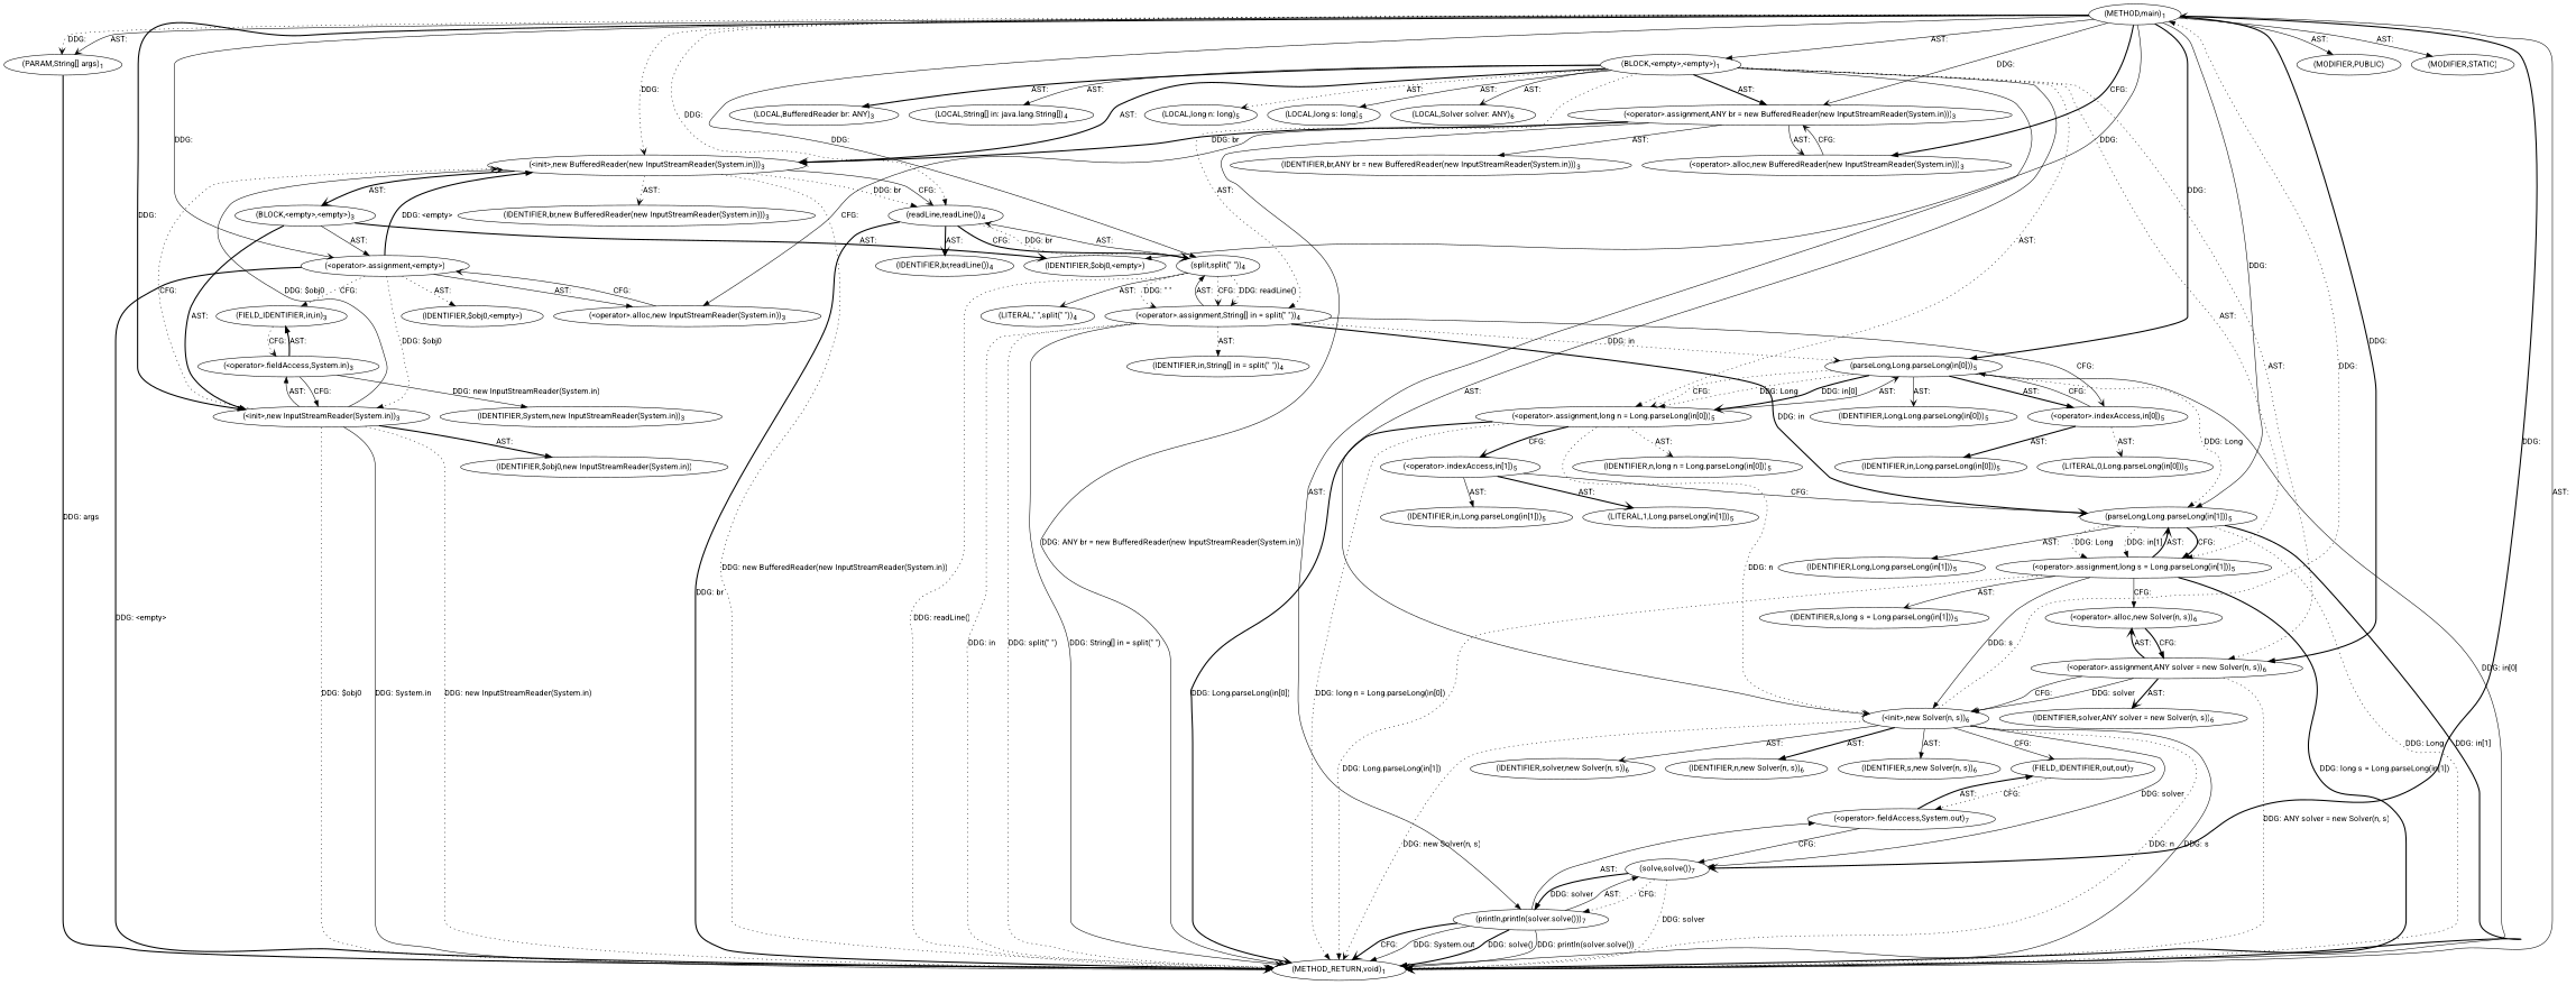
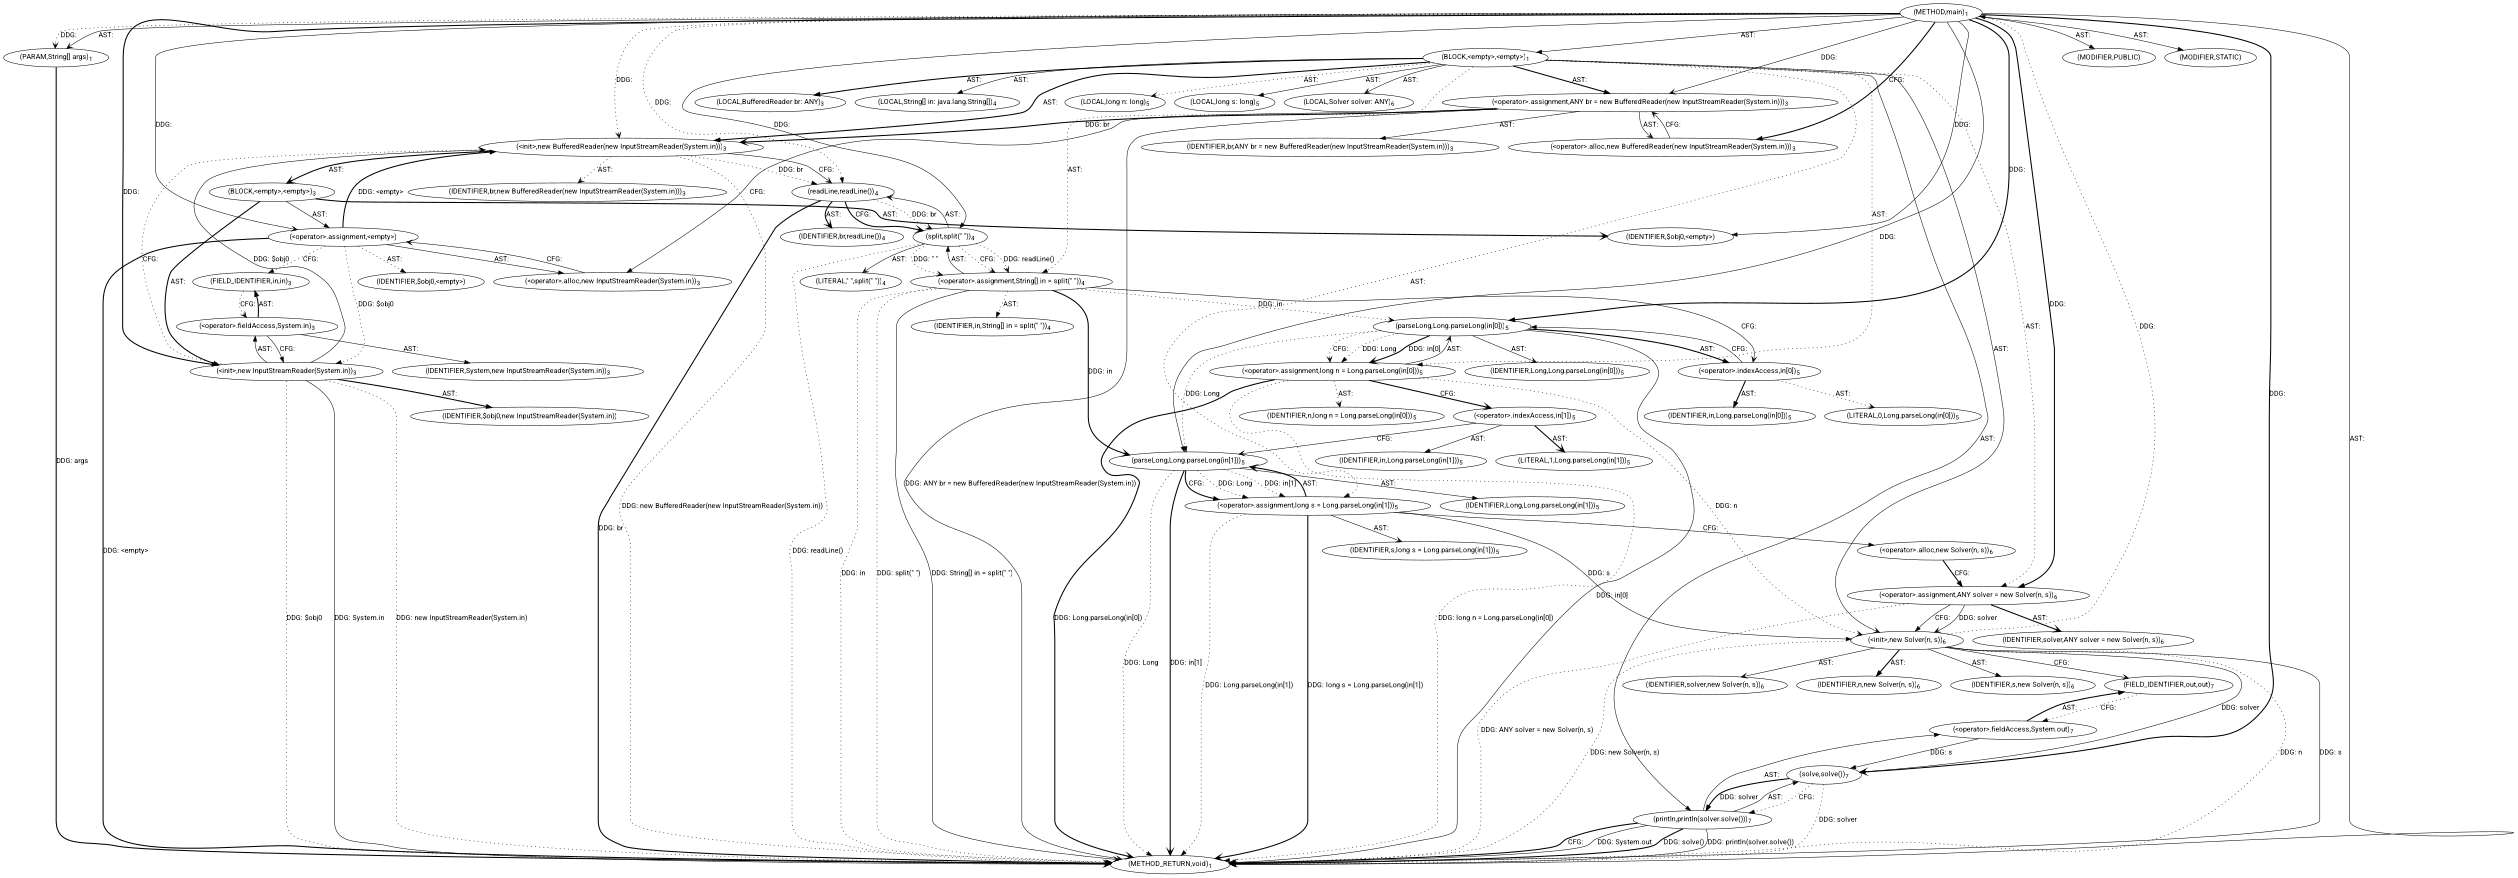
  digraph {
    fontname=Roboto
    node [fontname=Roboto]
    edge [arrowhead=normal fontname=Roboto style=solid]
    n1 [label=<(METHOD,main)<SUB>1</SUB>>]
    n2 [label=<(PARAM,String[] args)<SUB>1</SUB>>]
    n3 [label=<(BLOCK,&lt;empty&gt;,&lt;empty&gt;)<SUB>1</SUB>>]
    n4 [label=<(&lt;operator&gt;.assignment,ANY br = new BufferedReader(new InputStreamReader(System.in)))<SUB>3</SUB>>]
    n5 [label=<(&lt;operator&gt;.alloc,new BufferedReader(new InputStreamReader(System.in)))<SUB>3</SUB>>]
    n6 [label=<(&lt;init&gt;,new BufferedReader(new InputStreamReader(System.in)))<SUB>3</SUB>>]
    n7 [label=<(&lt;operator&gt;.assignment,&lt;empty&gt;)>]
    n8 [label=<(&lt;init&gt;,new InputStreamReader(System.in))<SUB>3</SUB>>]
    n9 [label=<(IDENTIFIER,$obj0,&lt;empty&gt;)>]
    n10 [label=<(split,split(&quot; &quot;))<SUB>4</SUB>>]
    n11 [label=<(readLine,readLine())<SUB>4</SUB>>]
    n12 [label=<(parseLong,Long.parseLong(in[0]))<SUB>5</SUB>>]
    n13 [label=<(parseLong,Long.parseLong(in[1]))<SUB>5</SUB>>]
    n14 [label=<(&lt;operator&gt;.assignment,ANY solver = new Solver(n, s))<SUB>6</SUB>>]
    n15 [label=<(solve,solve())<SUB>7</SUB>>]
    n16 [label=<(MODIFIER,PUBLIC)>]
    n17 [label=<(MODIFIER,STATIC)>]
    n18 [label=<(METHOD_RETURN,void)<SUB>1</SUB>>]
    n19 [label=<(&lt;init&gt;,new Solver(n, s))<SUB>6</SUB>>]
    n20 [label=<(LOCAL,BufferedReader br: ANY)<SUB>3</SUB>>]
    n21 [label=<(LOCAL,String[] in: java.lang.String[])<SUB>4</SUB>>]
    n22 [label=<(&lt;operator&gt;.assignment,String[] in = split(&quot; &quot;))<SUB>4</SUB>>]
    n23 [label=<(LOCAL,long n: long)<SUB>5</SUB>>]
    n24 [label=<(LOCAL,long s: long)<SUB>5</SUB>>]
    n25 [label=<(&lt;operator&gt;.assignment,long n = Long.parseLong(in[0]))<SUB>5</SUB>>]
    n26 [label=<(&lt;operator&gt;.assignment,long s = Long.parseLong(in[1]))<SUB>5</SUB>>]
    n27 [label=<(LOCAL,Solver solver: ANY)<SUB>6</SUB>>]
    n28 [label=<(println,println(solver.solve()))<SUB>7</SUB>>]
    n29 [label=<(IDENTIFIER,br,ANY br = new BufferedReader(new InputStreamReader(System.in)))<SUB>3</SUB>>]
    n30 [label=<(&lt;operator&gt;.alloc,new InputStreamReader(System.in))<SUB>3</SUB>>]
    n31 [label=<(IDENTIFIER,br,new BufferedReader(new InputStreamReader(System.in)))<SUB>3</SUB>>]
    n32 [label=<(BLOCK,&lt;empty&gt;,&lt;empty&gt;)<SUB>3</SUB>>]
    n33 [label=<(IDENTIFIER,$obj0,&lt;empty&gt;)>]
    n34 [label=<(FIELD_IDENTIFIER,in,in)<SUB>3</SUB>>]
    n35 [label=<(IDENTIFIER,$obj0,new InputStreamReader(System.in))>]
    n36 [label=<(&lt;operator&gt;.fieldAccess,System.in)<SUB>3</SUB>>]
    n37 [label=<(LITERAL,&quot; &quot;,split(&quot; &quot;))<SUB>4</SUB>>]
    n38 [label=<(IDENTIFIER,br,readLine())<SUB>4</SUB>>]
    n39 [label=<(&lt;operator&gt;.indexAccess,in[0])<SUB>5</SUB>>]
    n40 [label=<(IDENTIFIER,Long,Long.parseLong(in[0]))<SUB>5</SUB>>]
    n41 [label=<(IDENTIFIER,Long,Long.parseLong(in[1]))<SUB>5</SUB>>]
    n42 [label=<(&lt;operator&gt;.alloc,new Solver(n, s))<SUB>6</SUB>>]
    n43 [label=<(IDENTIFIER,solver,ANY solver = new Solver(n, s))<SUB>6</SUB>>]
    n44 [label=<(IDENTIFIER,solver,new Solver(n, s))<SUB>6</SUB>>]
    n45 [label=<(IDENTIFIER,n,new Solver(n, s))<SUB>6</SUB>>]
    n46 [label=<(IDENTIFIER,s,new Solver(n, s))<SUB>6</SUB>>]
    n47 [label=<(FIELD_IDENTIFIER,out,out)<SUB>7</SUB>>]
    n48 [label=<(IDENTIFIER,in,String[] in = split(&quot; &quot;))<SUB>4</SUB>>]
    n49 [label=<(IDENTIFIER,n,long n = Long.parseLong(in[0]))<SUB>5</SUB>>]
    n50 [label=<(&lt;operator&gt;.indexAccess,in[1])<SUB>5</SUB>>]
    n51 [label=<(IDENTIFIER,s,long s = Long.parseLong(in[1]))<SUB>5</SUB>>]
    n52 [label=<(&lt;operator&gt;.fieldAccess,System.out)<SUB>7</SUB>>]
    n53 [label=<(IDENTIFIER,System,new InputStreamReader(System.in))<SUB>3</SUB>>]
    n54 [label=<(IDENTIFIER,in,Long.parseLong(in[0]))<SUB>5</SUB>>]
    n55 [label=<(LITERAL,0,Long.parseLong(in[0]))<SUB>5</SUB>>]
    n56 [label=<(IDENTIFIER,in,Long.parseLong(in[1]))<SUB>5</SUB>>]
    n57 [label=<(LITERAL,1,Long.parseLong(in[1]))<SUB>5</SUB>>]
    n1 -> n2 [arrowhead=vee label="AST: "]
    n1 -> n2 [arrowhead=vee label="DDG: " style=dotted]
    n1 -> n3 [label="AST: "]
    n1 -> n4 [arrowhead=vee label="DDG: "]
    n1 -> n5 [label="CFG: " style=bold]
    n1 -> n6 [arrowhead=vee label="DDG: " style=dotted]
    n1 -> n7 [arrowhead=vee label="DDG: "]
    n1 -> n8 [label="DDG: " style=bold]
    n1 -> n9 [label="DDG: "]
    n1 -> n10 [label="DDG: "]
    n1 -> n11 [label="DDG: " style=dotted]
    n1 -> n12 [label="DDG: " style=bold]
    n1 -> n13 [label="DDG: "]
    n1 -> n14 [label="DDG: " style=bold]
    n1 -> n15 [arrowhead=vee label="DDG: " style=bold]
    n1 -> n16 [label="AST: "]
    n1 -> n17 [label="AST: "]
-   n18 -> n1 [arrowhead=vee label="AST: "]
+   n1 -> n18 [arrowhead=vee label="AST: "]
    n2 -> n18 [arrowhead=vee label="DDG: args" style=bold]
    n3 -> n4 [label="AST: " style=bold]
    n3 -> n6 [label="AST: " style=bold]
    n3 -> n14 [label="AST: " style=dotted]
    n3 -> n19 [arrowhead=vee label="AST: "]
    n3 -> n20 [label="AST: " style=bold]
    n3 -> n21 [label="AST: "]
    n3 -> n22 [label="AST: " style=dotted]
    n3 -> n23 [arrowhead=vee label="AST: " style=dotted]
    n3 -> n24 [label="AST: "]
    n3 -> n25 [label="AST: " style=dotted]
    n3 -> n26 [label="AST: " style=dotted]
    n3 -> n27 [arrowhead=vee label="AST: "]
    n3 -> n28 [label="AST: "]
    n4 -> n5 [arrowhead=vee label="AST: "]
    n4 -> n6 [arrowhead=vee label="DDG: br" style=bold]
    n4 -> n18 [arrowhead=vee label="DDG: ANY br = new BufferedReader(new InputStreamReader(System.in))"]
    n4 -> n29 [label="AST: "]
    n4 -> n30 [label="CFG: "]
    n5 -> n4 [arrowhead=vee label="CFG: "]
    n6 -> n11 [arrowhead=vee label="CFG: "]
    n6 -> n11 [label="DDG: br" style=dotted]
    n6 -> n18 [label="DDG: new BufferedReader(new InputStreamReader(System.in))" style=dotted]
    n6 -> n31 [arrowhead=vee label="AST: " style=dotted]
    n6 -> n32 [arrowhead=vee label="AST: " style=bold]
    n7 -> n6 [label="DDG: &lt;empty&gt;" style=bold]
    n7 -> n8 [label="DDG: $obj0" style=dotted]
    n7 -> n18 [label="DDG: &lt;empty&gt;" style=bold]
    n7 -> n30 [label="AST: "]
    n7 -> n33 [label="AST: " style=dotted]
    n7 -> n34 [label="CFG: " style=dotted]
    n8 -> n6 [arrowhead=vee label="CFG: " style=dotted]
    n8 -> n6 [arrowhead=vee label="DDG: $obj0"]
    n8 -> n18 [arrowhead=vee label="DDG: $obj0" style=dotted]
    n8 -> n18 [arrowhead=vee label="DDG: System.in"]
    n8 -> n18 [label="DDG: new InputStreamReader(System.in)" style=dotted]
    n8 -> n35 [label="AST: " style=bold]
    n8 -> n36 [label="AST: "]
    n10 -> n11 [arrowhead=vee label="AST: "]
    n10 -> n18 [arrowhead=vee label="DDG: readLine()" style=dotted]
    n10 -> n22 [arrowhead=vee label="CFG: " style=dotted]
    n10 -> n22 [arrowhead=vee label="DDG: readLine()" style=dotted]
    n10 -> n22 [arrowhead=vee label="DDG: &quot; &quot;" style=dotted]
    n10 -> n37 [arrowhead=vee label="AST: "]
    n11 -> n10 [arrowhead=vee label="CFG: " style=bold]
    n11 -> n10 [arrowhead=vee label="DDG: br" style=dotted]
    n11 -> n18 [label="DDG: br" style=bold]
    n11 -> n38 [arrowhead=vee label="AST: " style=bold]
    n12 -> n13 [label="DDG: Long" style=dotted]
    n12 -> n18 [arrowhead=vee label="DDG: in[0]"]
    n12 -> n25 [arrowhead=vee label="CFG: " style=dotted]
    n12 -> n25 [label="DDG: Long" style=dotted]
    n12 -> n25 [arrowhead=vee label="DDG: in[0]" style=bold]
    n12 -> n39 [label="AST: " style=bold]
    n12 -> n40 [arrowhead=vee label="AST: "]
    n13 -> n18 [label="DDG: Long" style=dotted]
    n13 -> n18 [arrowhead=vee label="DDG: in[1]" style=bold]
    n13 -> n26 [label="CFG: " style=bold]
    n13 -> n26 [label="DDG: Long" style=dotted]
    n13 -> n26 [label="DDG: in[1]" style=dotted]
    n13 -> n41 [label="AST: "]
    n14 -> n18 [arrowhead=vee label="DDG: ANY solver = new Solver(n, s)" style=dotted]
    n14 -> n19 [label="CFG: "]
    n14 -> n19 [arrowhead=vee label="DDG: solver"]
-   n14 -> n42 [arrowhead=vee label="AST: " style=bold]
    n14 -> n43 [arrowhead=vee label="AST: " style=bold]
    n15 -> n18 [label="DDG: solver" style=dotted]
    n15 -> n28 [label="CFG: " style=dotted]
    n15 -> n28 [label="DDG: solver" style=bold]
    n19 -> n1 [label="DDG: " style=dotted]
    n19 -> n15 [label="DDG: solver"]
    n19 -> n18 [arrowhead=vee label="DDG: n" style=dotted]
    n19 -> n18 [label="DDG: s"]
    n19 -> n18 [arrowhead=vee label="DDG: new Solver(n, s)" style=dotted]
    n19 -> n44 [arrowhead=vee label="AST: "]
    n19 -> n45 [label="AST: " style=bold]
    n19 -> n46 [label="AST: "]
    n19 -> n47 [arrowhead=vee label="CFG: "]
    n22 -> n10 [label="AST: "]
    n22 -> n12 [arrowhead=vee label="DDG: in" style=dotted]
    n22 -> n13 [arrowhead=vee label="DDG: in" style=bold]
    n22 -> n18 [arrowhead=vee label="DDG: in" style=dotted]
    n22 -> n18 [label="DDG: split(&quot; &quot;)" style=dotted]
    n22 -> n18 [arrowhead=vee label="DDG: String[] in = split(&quot; &quot;)"]
    n22 -> n39 [arrowhead=vee label="CFG: "]
    n22 -> n48 [label="AST: " style=dotted]
    n25 -> n12 [arrowhead=vee label="AST: "]
    n25 -> n18 [arrowhead=vee label="DDG: Long.parseLong(in[0])" style=bold]
    n25 -> n18 [label="DDG: long n = Long.parseLong(in[0])" style=dotted]
    n25 -> n19 [arrowhead=vee label="DDG: n" style=dotted]
    n25 -> n49 [arrowhead=vee label="AST: " style=dotted]
    n25 -> n50 [arrowhead=vee label="CFG: " style=bold]
    n26 -> n13 [arrowhead=vee label="AST: " style=bold]
    n26 -> n18 [label="DDG: Long.parseLong(in[1])" style=dotted]
    n26 -> n18 [arrowhead=vee label="DDG: long s = Long.parseLong(in[1])" style=bold]
    n26 -> n19 [label="DDG: s"]
    n26 -> n42 [label="CFG: "]
    n26 -> n51 [arrowhead=vee label="AST: "]
    n28 -> n15 [label="AST: "]
    n28 -> n18 [arrowhead=vee label="CFG: " style=bold]
    n28 -> n18 [label="DDG: System.out"]
    n28 -> n18 [label="DDG: solve()" style=bold]
    n28 -> n18 [arrowhead=vee label="DDG: println(solver.solve())"]
    n28 -> n52 [label="AST: "]
    n30 -> n7 [arrowhead=vee label="CFG: "]
    n32 -> n7 [label="AST: "]
    n32 -> n8 [label="AST: " style=bold]
    n32 -> n9 [arrowhead=vee label="AST: " style=bold]
    n34 -> n36 [arrowhead=vee label="CFG: " style=dotted]
    n36 -> n8 [label="CFG: "]
    n36 -> n34 [label="AST: " style=bold]
-   n36 -> n53 [label="DDG: new InputStreamReader(System.in)"]
+   n36 -> n53 [label="AST: "]
    n39 -> n12 [label="CFG: "]
    n39 -> n54 [label="AST: " style=bold]
    n39 -> n55 [arrowhead=vee label="AST: " style=dotted]
    n42 -> n14 [label="CFG: " style=bold]
    n47 -> n52 [label="CFG: " style=dotted]
    n50 -> n13 [arrowhead=vee label="CFG: "]
    n50 -> n56 [label="AST: "]
    n50 -> n57 [arrowhead=vee label="AST: " style=bold]
-   n52 -> n15 [label="CFG: "]
+   n52 -> n15 [label="DDG: s"]
    n52 -> n47 [label="AST: " style=bold]
  }
